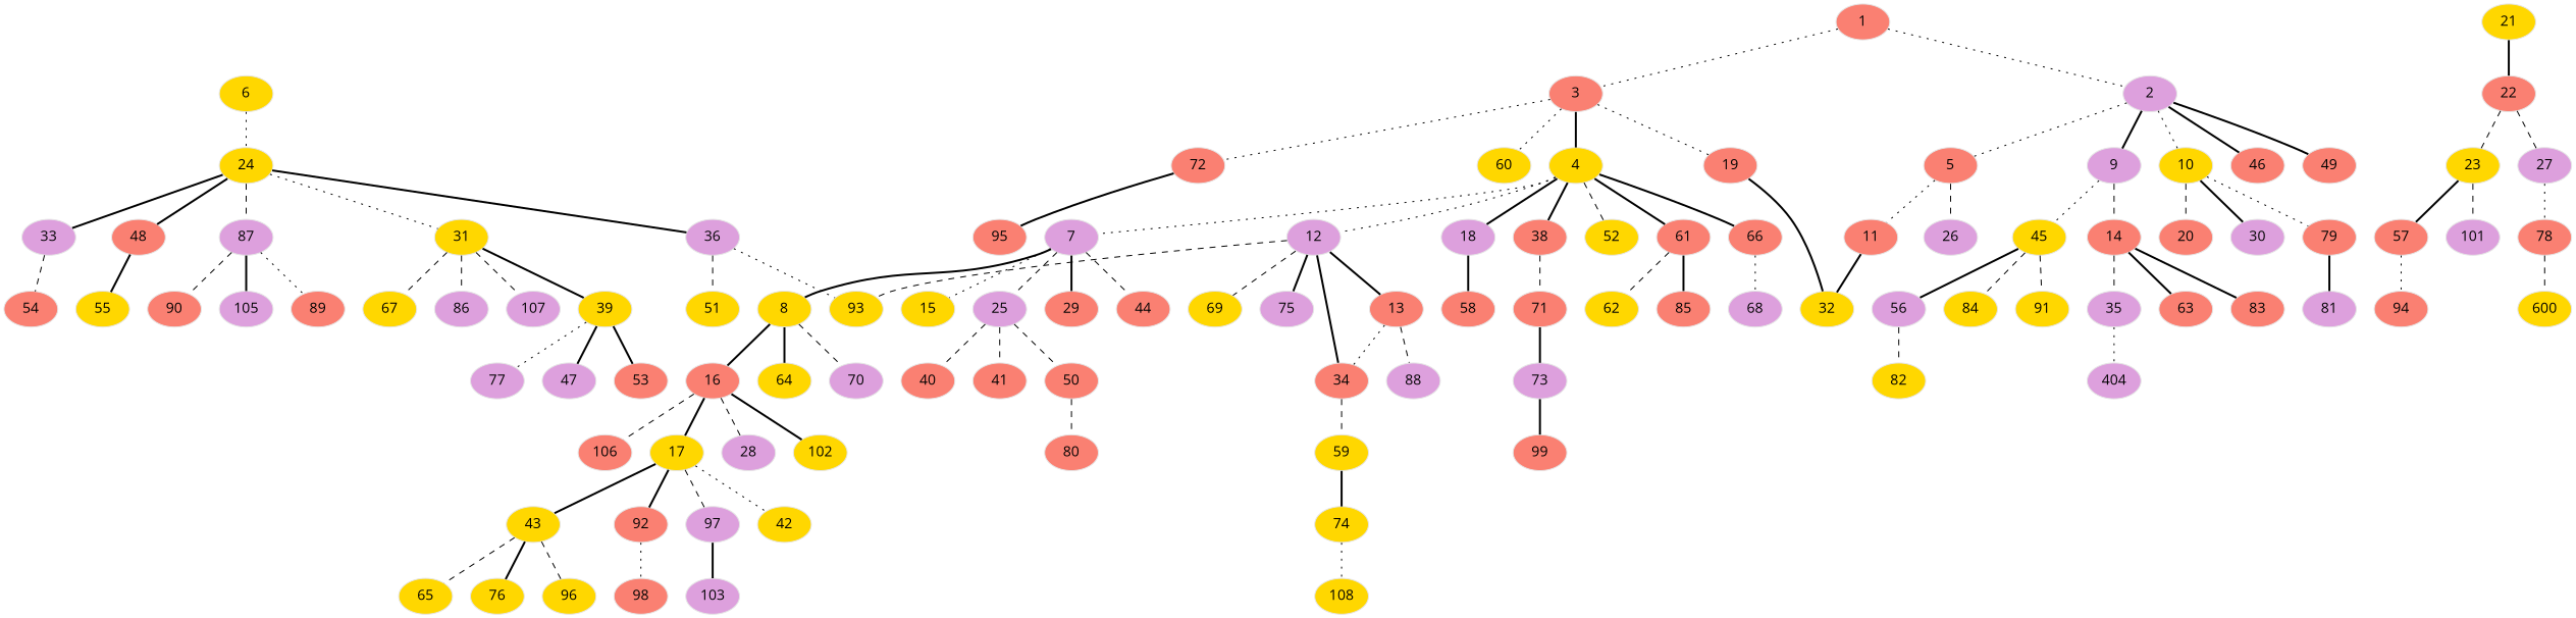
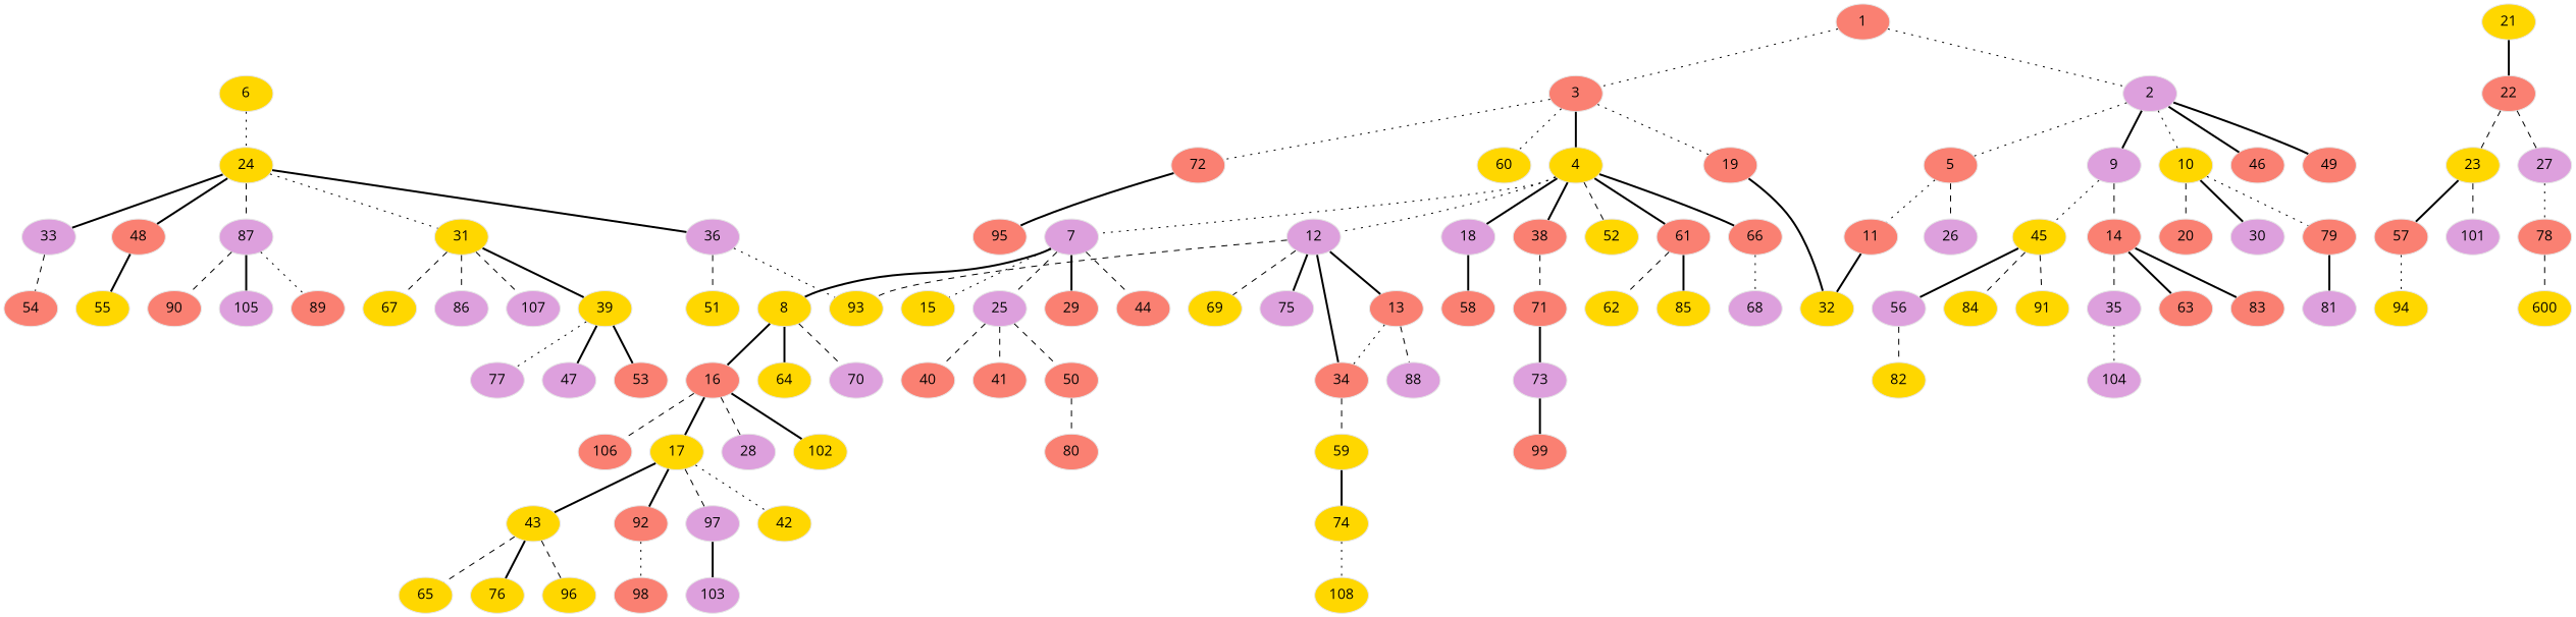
  graph {
    fontname="Open Sans"
    node [color=gray90 fillcolor=salmon fontname="Open Sans" style=filled]
    edge [fontname="Open Sans" style=bold]
    2 [fillcolor=plum]
    1
    3
    5
    9 [fillcolor=plum]
    10 [fillcolor=gold]
    46
    49
    4 [fillcolor=gold]
    19
    60 [fillcolor=gold]
    72
    6 [fillcolor=gold]
    24 [fillcolor=gold]
    11
    26 [fillcolor=plum]
    14
    45 [fillcolor=gold]
    20
    30 [fillcolor=plum]
    79
    7 [fillcolor=plum]
    12 [fillcolor=plum]
    18 [fillcolor=plum]
    38
    52 [fillcolor=gold]
    61
    66
    32 [fillcolor=gold]
    95
    8 [fillcolor=gold]
    15 [fillcolor=gold]
    25 [fillcolor=plum]
    29
    44
    13
    69 [fillcolor=gold]
    75 [fillcolor=plum]
    93 [fillcolor=gold]
    34
    58
    71
    62 [fillcolor=gold]
-   85
+   85 [fillcolor=gold]
    68 [fillcolor=plum]
    31 [fillcolor=gold]
    33 [fillcolor=plum]
    36 [fillcolor=plum]
    48
    87 [fillcolor=plum]
    16
    64 [fillcolor=gold]
    70 [fillcolor=plum]
    40
    41
    50
    17 [fillcolor=gold]
    28 [fillcolor=plum]
    102 [fillcolor=gold]
    106
    35 [fillcolor=plum]
    63
    83
    56 [fillcolor=plum]
    84 [fillcolor=gold]
    91 [fillcolor=gold]
    81 [fillcolor=plum]
    88 [fillcolor=plum]
    21 [fillcolor=gold]
    22
    59 [fillcolor=gold]
-   104 [fillcolor=plum label=404]
+   104 [fillcolor=plum]
    42 [fillcolor=gold]
    43 [fillcolor=gold]
    92
    97 [fillcolor=plum]
    65 [fillcolor=gold]
    76 [fillcolor=gold]
    96 [fillcolor=gold]
    98
    103 [fillcolor=plum]
    23 [fillcolor=gold]
    27 [fillcolor=plum]
    57
    101 [fillcolor=plum]
    78
-   94
+   94 [fillcolor=gold]
    39 [fillcolor=gold]
    67 [fillcolor=gold]
    86 [fillcolor=plum]
    107 [fillcolor=plum]
    54
    51 [fillcolor=gold]
    55 [fillcolor=gold]
    89
    90
    105 [fillcolor=plum]
    80
    n99 [fillcolor=gold label=600]
    47 [fillcolor=plum]
    53
    77 [fillcolor=plum]
    74 [fillcolor=gold]
    73 [fillcolor=plum]
    82 [fillcolor=gold]
    108 [fillcolor=gold]
    99
    2 -- 5 [style=dotted]
    2 -- 9
    2 -- 10 [style=dotted]
    2 -- 46
    2 -- 49
    1 -- 2 [style=dotted]
    1 -- 3 [style=dotted]
    3 -- 4
    3 -- 19 [style=dotted]
    3 -- 60 [style=dotted]
    3 -- 72 [style=dotted]
    5 -- 11 [style=dotted]
    5 -- 26 [style=dashed]
    9 -- 14 [style=dashed]
    9 -- 45 [style=dotted]
    10 -- 20 [style=dashed]
    10 -- 30
    10 -- 79 [style=dotted]
    4 -- 7 [style=dotted]
    4 -- 12 [style=dotted]
    4 -- 18
    4 -- 38
    4 -- 52 [style=dashed]
    4 -- 61
    4 -- 66
    19 -- 32
    72 -- 95
    6 -- 24 [style=dotted]
    24 -- 31 [style=dotted]
    24 -- 33
    24 -- 36
    24 -- 48
    24 -- 87 [style=dashed]
    11 -- 32
    14 -- 35 [style=dashed]
    14 -- 63
    14 -- 83
    45 -- 56
    45 -- 84 [style=dashed]
    45 -- 91 [style=dashed]
    79 -- 81
    7 -- 8
    7 -- 15 [style=dotted]
    7 -- 25 [style=dashed]
    7 -- 29
    7 -- 44 [style=dashed]
    12 -- 13
    12 -- 69 [style=dashed]
    12 -- 75
    12 -- 93 [style=dashed]
    12 -- 34
    18 -- 58
    38 -- 71 [style=dashed]
    61 -- 62 [style=dashed]
    61 -- 85
    66 -- 68 [style=dotted]
    8 -- 16
    8 -- 64
    8 -- 70 [style=dashed]
    25 -- 40 [style=dashed]
    25 -- 41 [style=dashed]
    25 -- 50 [style=dashed]
    13 -- 34 [style=dotted]
    13 -- 88 [style=dashed]
    34 -- 59 [style=dashed]
    71 -- 73
    31 -- 39
    31 -- 67 [style=dashed]
    31 -- 86 [style=dashed]
    31 -- 107 [style=dashed]
    33 -- 54 [style=dashed]
    36 -- 93 [style=dotted]
    36 -- 51 [style=dashed]
    48 -- 55
    87 -- 89 [style=dotted]
    87 -- 90 [style=dashed]
    87 -- 105
    16 -- 17
    16 -- 28 [style=dashed]
    16 -- 102
    16 -- 106 [style=dashed]
    50 -- 80 [style=dashed]
    17 -- 42 [style=dotted]
    17 -- 43
    17 -- 92
    17 -- 97 [style=dashed]
    35 -- 104 [style=dotted]
    56 -- 82 [style=dashed]
    21 -- 22
    22 -- 23 [style=dashed]
    22 -- 27 [style=dashed]
    59 -- 74
    43 -- 65 [style=dashed]
    43 -- 76
    43 -- 96 [style=dashed]
    92 -- 98 [style=dotted]
    97 -- 103
    23 -- 57
    23 -- 101 [style=dashed]
    27 -- 78 [style=dotted]
    57 -- 94 [style=dotted]
    78 -- n99 [style=dashed]
    39 -- 47
    39 -- 53
    39 -- 77 [style=dotted]
    74 -- 108 [style=dotted]
    73 -- 99
  }
